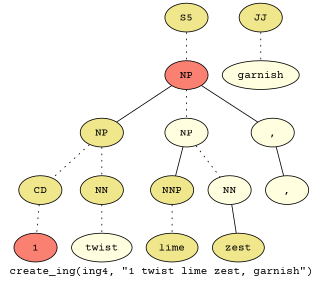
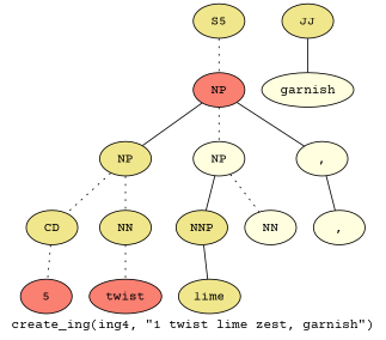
  graph {
    fontname="Courier Prime"
    label="create_ing(ing4, \"1 twist lime zest, garnish\")"
    node [fillcolor=khaki fontname="Courier Prime" style=filled]
    edge [fontname="Courier Prime" style=dotted]
    n1 [label=S5]
    n2 [fillcolor=salmon label=NP]
    n3 [label=NP]
    n4 [fillcolor=lightyellow label=NP]
    n5 [fillcolor=lightyellow label=","]
    n6 [label=CD]
    n7 [label=NN]
    n8 [label=NNP]
    n9 [fillcolor=lightyellow label=NN]
    n10 [fillcolor=lightyellow label=","]
-   n11 [fillcolor=salmon label=1]
-   n12 [fillcolor=lightyellow label=twist]
+   n11 [fillcolor=salmon label=5]
+   n12 [fillcolor=salmon label=twist]
    n13 [label=lime]
-   n14 [label=zest]
    n15 [label=JJ]
    n16 [fillcolor=lightyellow label=garnish]
    n1 -- n2
    n2 -- n3 [style=solid]
    n2 -- n4
    n2 -- n5 [style=solid]
    n3 -- n6
    n3 -- n7
    n4 -- n8 [style=solid]
    n4 -- n9
    n5 -- n10 [style=solid]
    n6 -- n11
    n7 -- n12
-   n8 -- n13
-   n9 -- n14 [style=solid]
-   n15 -- n16
+   n8 -- n13 [style=solid]
+   n15 -- n16 [style=solid]
  }
